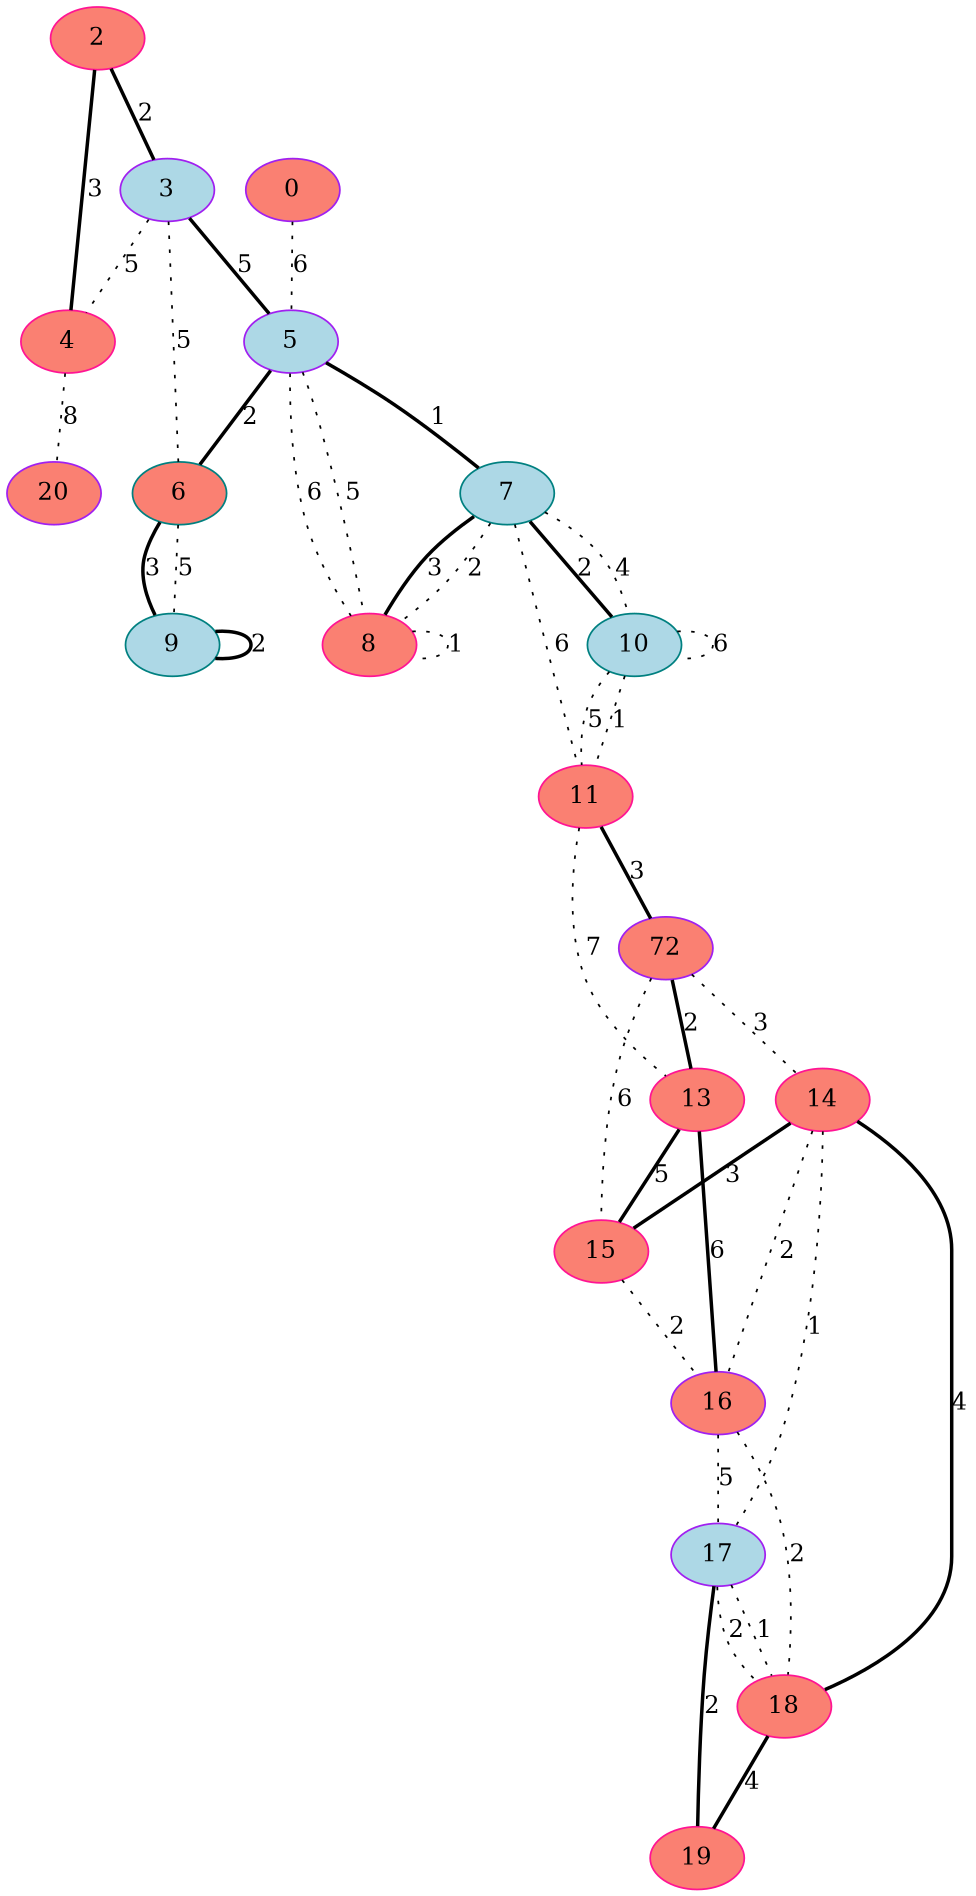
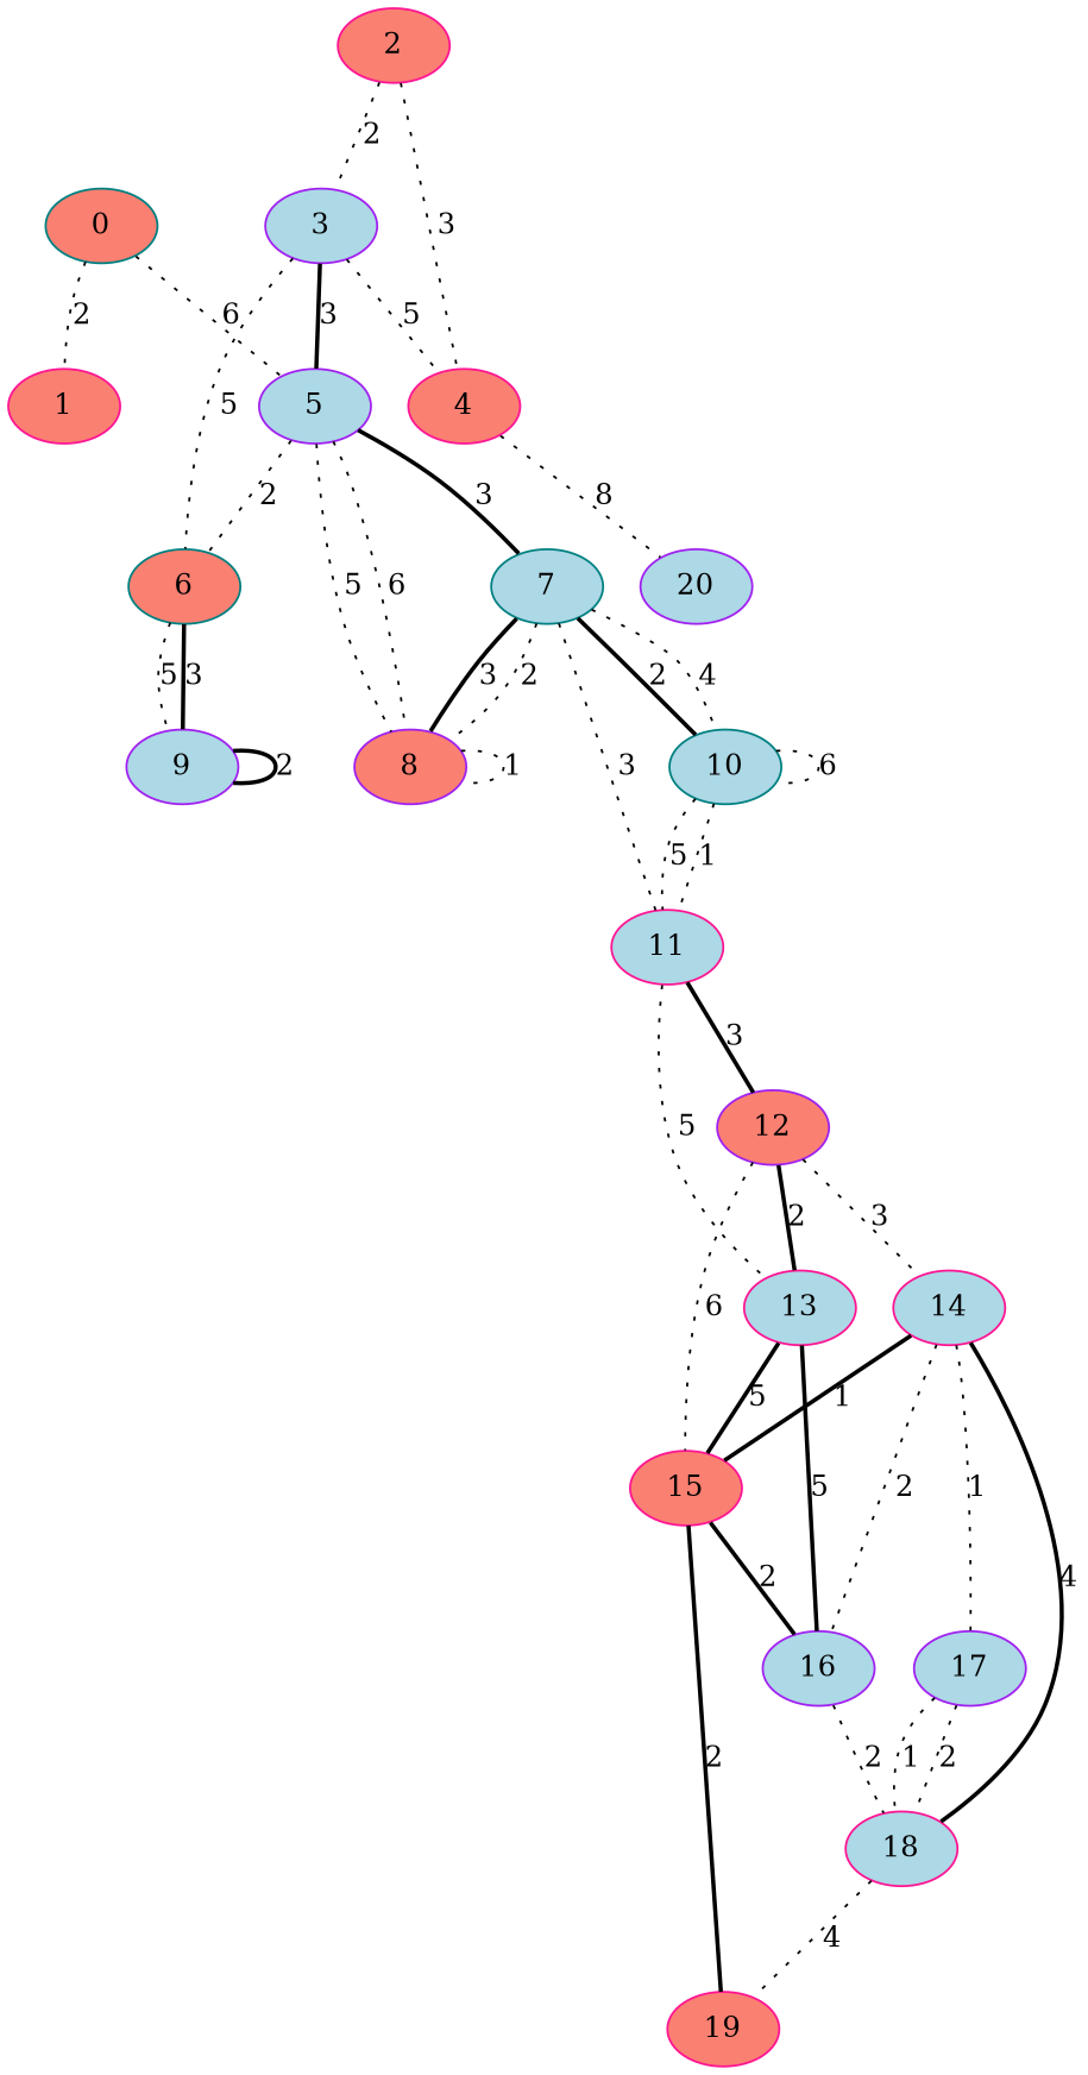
  graph {
    node [color=deeppink fillcolor=salmon style=filled weight=1]
    edge [style=dotted]
-   0 [color=purple]
+   0 [color=teal]
+   1
    5 [color=purple fillcolor=lightblue]
    3 [color=purple fillcolor=lightblue]
    2
    4
    6 [color=teal weight=2]
-   20 [color=purple weight=4]
+   20 [color=purple fillcolor=lightblue weight=4]
    7 [color=teal fillcolor=lightblue]
-   8 [weight=2]
-   9 [color=teal fillcolor=lightblue weight=2]
+   8 [color=purple weight=2]
+   9 [color=purple fillcolor=lightblue weight=2]
    10 [color=teal fillcolor=lightblue weight=2]
-   11
-   12 [color=purple label=72]
-   13 [weight=2]
-   14
+   11 [fillcolor=lightblue]
+   12 [color=purple]
+   13 [fillcolor=lightblue weight=2]
+   14 [fillcolor=lightblue]
    15
-   16 [color=purple]
+   16 [color=purple fillcolor=lightblue]
    17 [color=purple fillcolor=lightblue]
-   18
+   18 [fillcolor=lightblue]
    19
+   0 -- 1 [label=2]
    0 -- 5 [label=6]
-   5 -- 6 [label=2 style=bold]
-   5 -- 7 [label=1 style=bold]
+   5 -- 6 [label=2]
+   5 -- 7 [label=3 style=bold]
    5 -- 8 [label=5]
    5 -- 8 [label=6]
-   3 -- 5 [label=5 style=bold]
+   3 -- 5 [label=3 style=bold]
    3 -- 4 [label=5]
    3 -- 6 [label=5]
-   2 -- 3 [label=2 style=bold]
-   2 -- 4 [label=3 style=bold]
+   2 -- 3 [label=2]
+   2 -- 4 [label=3]
    4 -- 20 [label=8]
    6 -- 9 [label=3 style=bold]
    6 -- 9 [label=5]
    7 -- 8 [label=2]
    7 -- 8 [label=3 style=bold]
    7 -- 10 [label=2 style=bold]
    7 -- 10 [label=4]
-   7 -- 11 [label=6]
+   7 -- 11 [label=3]
    8 -- 8 [label=1]
    9 -- 9 [label=2 style=bold]
    10 -- 10 [label=6]
    10 -- 11 [label=5]
    10 -- 11 [label=1]
    11 -- 12 [label=3 style=bold]
-   11 -- 13 [label=7]
+   11 -- 13 [label=5]
    12 -- 13 [label=2 style=bold]
    12 -- 14 [label=3]
    12 -- 15 [label=6]
    13 -- 15 [label=5 style=bold]
-   13 -- 16 [label=6 style=bold]
-   14 -- 15 [label=3 style=bold]
+   13 -- 16 [label=5 style=bold]
+   14 -- 15 [label=1 style=bold]
    14 -- 16 [label=2]
    14 -- 17 [label=1]
    14 -- 18 [label=4 style=bold]
-   15 -- 16 [label=2]
-   16 -- 17 [label=5]
+   15 -- 16 [label=2 style=bold]
    16 -- 18 [label=2]
    17 -- 18 [label=2]
    17 -- 18 [label=1]
-   17 -- 19 [label=2 style=bold]
-   18 -- 19 [label=4 style=bold]
+   15 -- 19 [label=2 style=bold]
+   18 -- 19 [label=4]
  }
